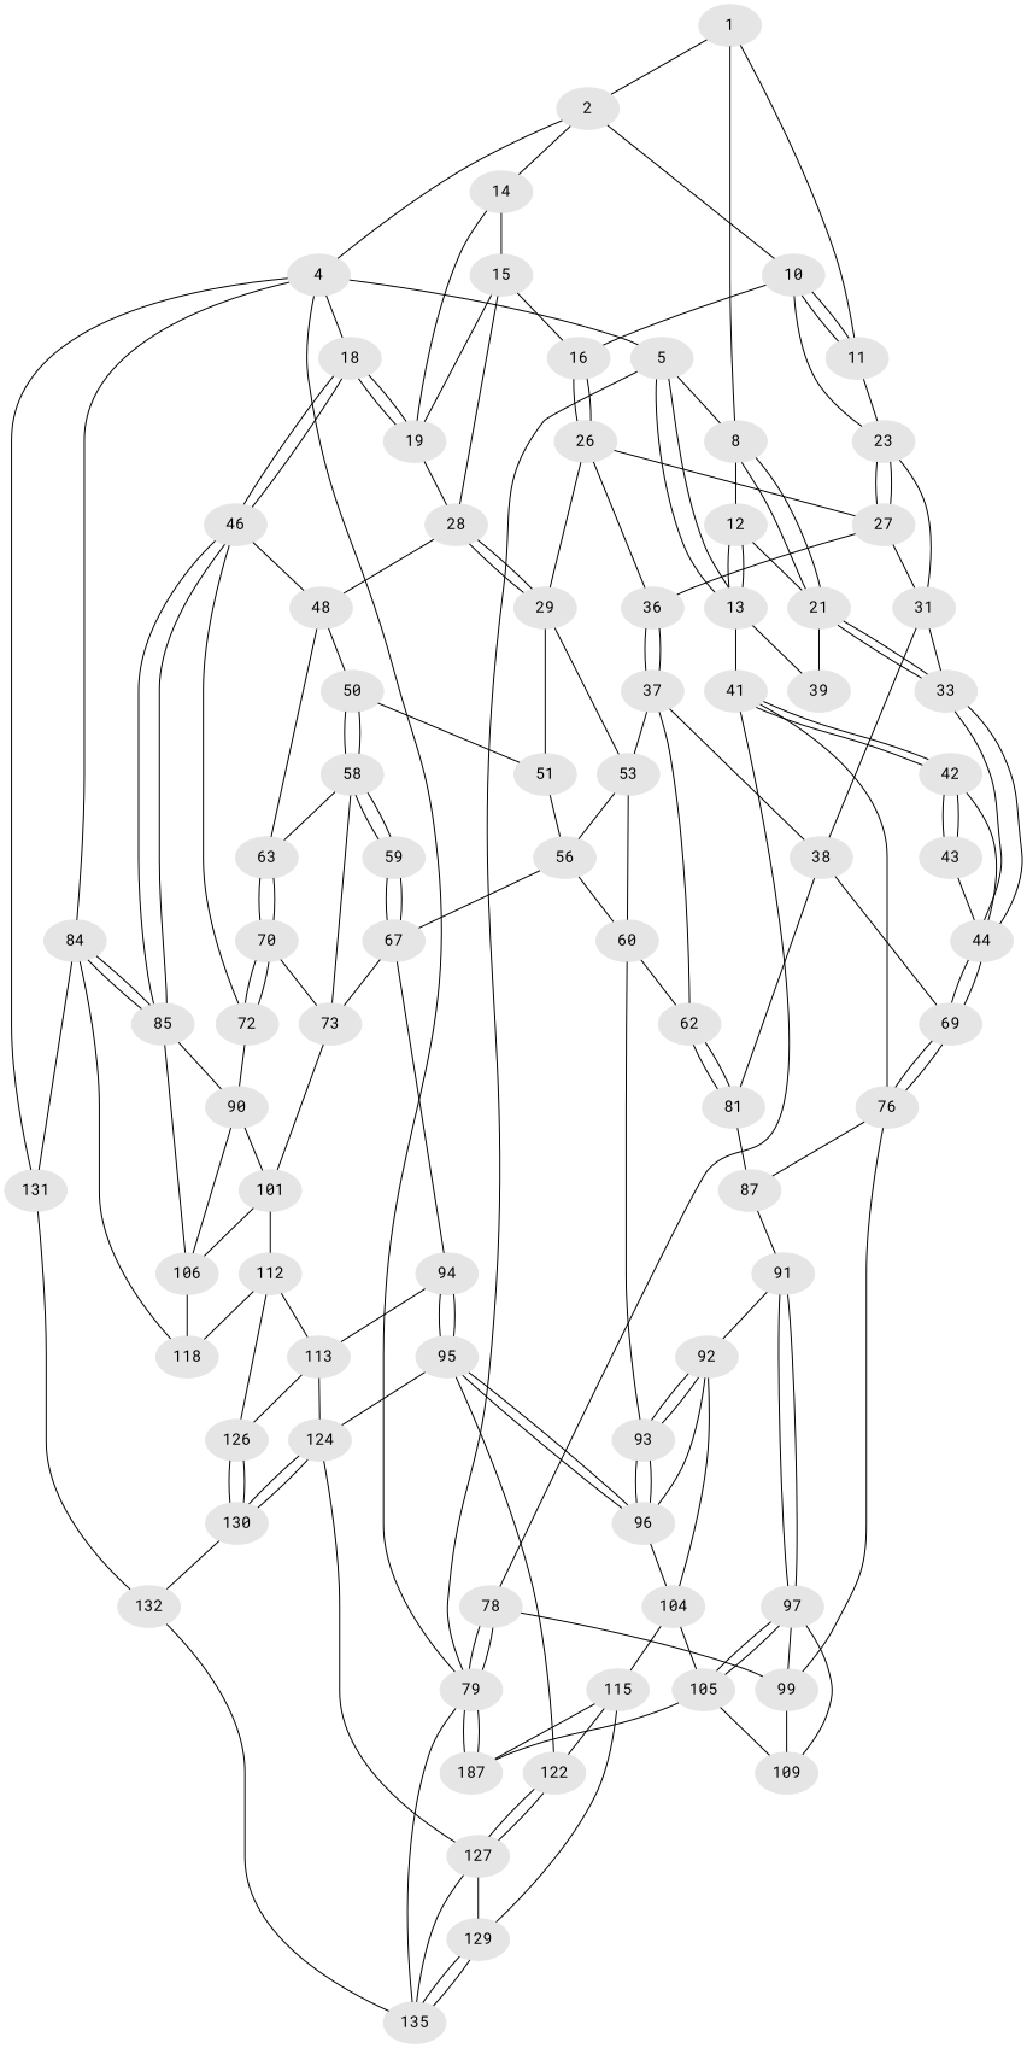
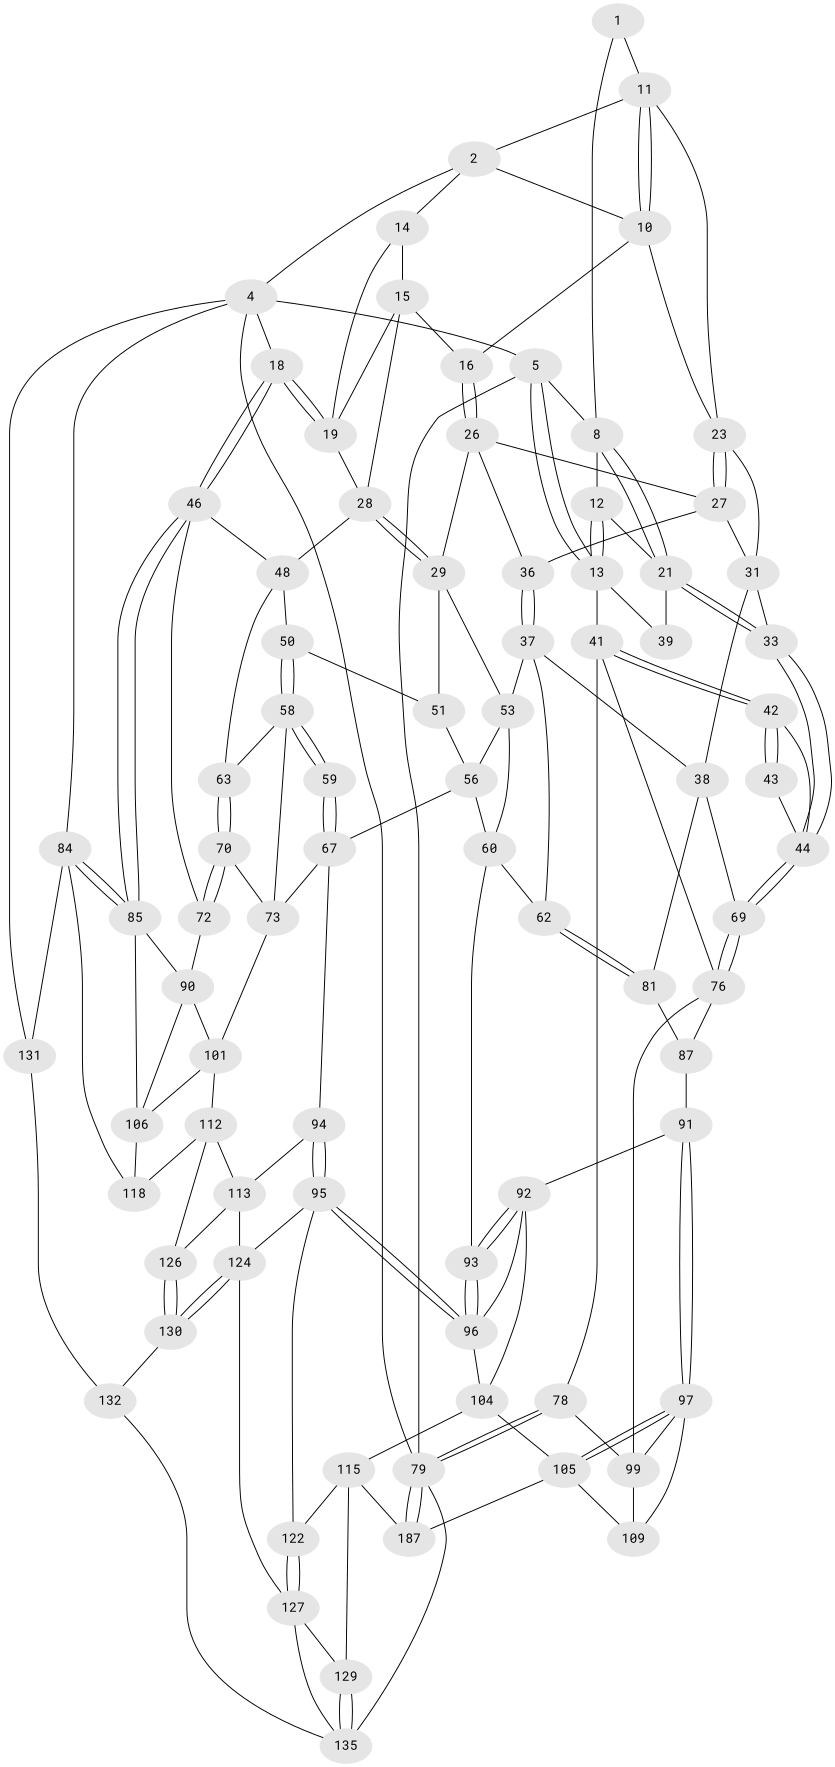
  graph {
    fontname="Roboto Mono"
    node [color=gray90 fontname="Roboto Mono" style=filled]
    edge [fontname="Roboto Mono"]
    1 [super="+7"]
    2 [super="+3"]
    8 [super="+9"]
    11
    4 [super="+83"]
    10 [super="+17"]
    14
    12
    21 [super="+22"]
    23 [super="+24"]
    5 [super="+6"]
    18
    79 [super="+80"]
    84 [super="+120"]
    131 [super="+134"]
    16
    15 [super="+25"]
    19 [super="+20"]
    13 [super="+40"]
    46 [super="+47"]
    n21 [label=187]
    135 [super="+136"]
    85 [super="+89"]
    118
    132 [super="+133"]
    39
    41 [super="+77"]
    33
    26 [super="+30"]
    27 [super="+34"]
    31 [super="+32"]
    42
    76 [super="+86"]
    78
    28 [super="+35"]
    29 [super="+52"]
    48 [super="+49"]
    36
    72
    44 [super="+45"]
    38 [super="+68"]
    51 [super="+55"]
    53 [super="+57"]
    37 [super="+54"]
    50
    63 [super="+64"]
    56 [super="+66"]
    60 [super="+61"]
    69
    81 [super="+82"]
    62
    87 [super="+88"]
    43
    99 [super="+102"]
    90 [super="+100"]
    106 [super="+107"]
    58 [super="+65"]
    70 [super="+71"]
    59
    73 [super="+74"]
    67 [super="+75"]
    93
    94
    101 [super="+108"]
    96 [super="+110"]
    95 [super="+121"]
    113 [super="+123"]
    112 [super="+119"]
    91
    109
    92 [super="+103"]
    97 [super="+98"]
    104 [super="+114"]
    105 [super="+111"]
    115 [super="+116"]
    122
    124 [super="+125"]
    126
    127 [super="+128"]
    130
    129
-   1 -- 2
+   11 -- 2
    1 -- 8
    1 -- 11
    2 -- 4
    2 -- 10
    2 -- 14
    8 -- 12
    8 -- 21
    8 -- 21
    11 -- 23
    4 -- 5
    4 -- 18
    4 -- 79
    4 -- 84
    4 -- 131
    10 -- 11
    10 -- 11
    10 -- 23
    10 -- 16
    14 -- 15
    14 -- 19
    12 -- 21
    12 -- 13
    12 -- 13
    21 -- 39
    21 -- 33
    21 -- 33
    23 -- 27
    23 -- 27
    23 -- 31
    5 -- 8
    5 -- 79
    5 -- 13
    5 -- 13
    18 -- 19
    18 -- 19
    18 -- 46
    18 -- 46
    79 -- n21
    79 -- n21
    79 -- 135
    84 -- 131
    84 -- 85
    84 -- 85
    84 -- 118
    131 -- 132 [weight=2]
    16 -- 26
    16 -- 26
    15 -- 16
    15 -- 19
    15 -- 28
    19 -- 28
    13 -- 39
    13 -- 41
    46 -- 85
    46 -- 85
    46 -- 48
    46 -- 72
    85 -- 90
    85 -- 106
    132 -- 135
    41 -- 42
    41 -- 42
    41 -- 76
    41 -- 78
    33 -- 44
    33 -- 44
    26 -- 27
    26 -- 29
    26 -- 36
    27 -- 31
    27 -- 36
    31 -- 33
    31 -- 38
    42 -- 44
    42 -- 43
    42 -- 43
    76 -- 87
    76 -- 99
    78 -- 79
    78 -- 79
    78 -- 99
    28 -- 29
    28 -- 29
    28 -- 48
    29 -- 51
    29 -- 53
    48 -- 50
    48 -- 63
    36 -- 37
    36 -- 37
    72 -- 90
    44 -- 69
    44 -- 69
    38 -- 69
    38 -- 81
    51 -- 56
    53 -- 56
    53 -- 60
    37 -- 38
    37 -- 53
    37 -- 62
    50 -- 51
    50 -- 58
    50 -- 58
    63 -- 70 [weight=2]
    63 -- 70
    56 -- 60
    56 -- 67
    60 -- 62
    60 -- 93
    69 -- 76
    69 -- 76
    81 -- 87 [weight=2]
    62 -- 81
    62 -- 81
    87 -- 91
    43 -- 44
    99 -- 109
    90 -- 106
    90 -- 101
    106 -- 118
    58 -- 63
    58 -- 59
    58 -- 59
    58 -- 73
    70 -- 72
    70 -- 72
    70 -- 73
    59 -- 67
    59 -- 67
    73 -- 101
    67 -- 73
    67 -- 94
    93 -- 96
    93 -- 96
    94 -- 95
    94 -- 95
    94 -- 113
    101 -- 106
    101 -- 112
    96 -- 104
    95 -- 96
    95 -- 96
    95 -- 122
    95 -- 124
    113 -- 124
    113 -- 126
    112 -- 118
    112 -- 113
    112 -- 126
    91 -- 92
    91 -- 97
    91 -- 97
    92 -- 93
    92 -- 93
    92 -- 96
    92 -- 104
    97 -- 99
    97 -- 109
    97 -- 105
    97 -- 105
    104 -- 105
    104 -- 115
    105 -- n21
    105 -- 109
    115 -- n21
    115 -- 122
    115 -- 129
    122 -- 127
    122 -- 127
    124 -- 127
    124 -- 130
    124 -- 130
    126 -- 130
    126 -- 130
    127 -- 135
    127 -- 129
    130 -- 132
    129 -- 135
    129 -- 135
  }
